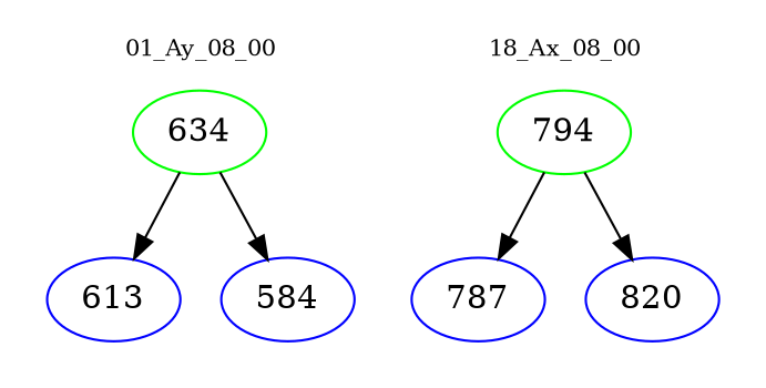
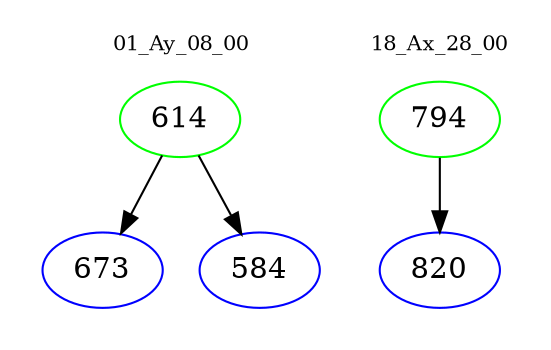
  digraph {
    node [color=blue]
    edge [color=black]
-   n1 [color=green label=634]
-   n2 [label=613]
+   n1 [color=green label=614]
+   n2 [label=673]
    n3 [label=584]
    n4 [color=green label=794]
-   n5 [label=787]
    n6 [label=820]
    subgraph cluster_1 {
      color=white
      fontsize=10
      label="01_Ay_08_00"
      n1
      n2
      n3
    }
    subgraph cluster_2 {
      color=white
      fontsize=10
-     label="18_Ax_08_00"
+     label="18_Ax_28_00"
      n4
-     n5
      n6
    }
    n1 -> n2
    n1 -> n3
-   n4 -> n5
    n4 -> n6
  }
